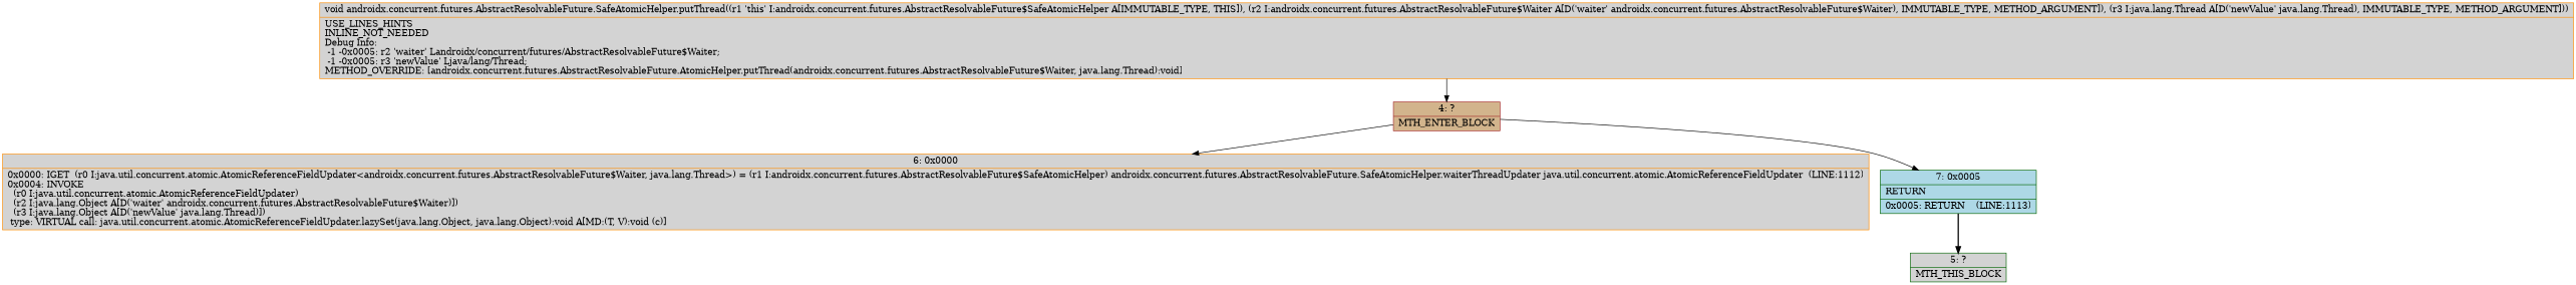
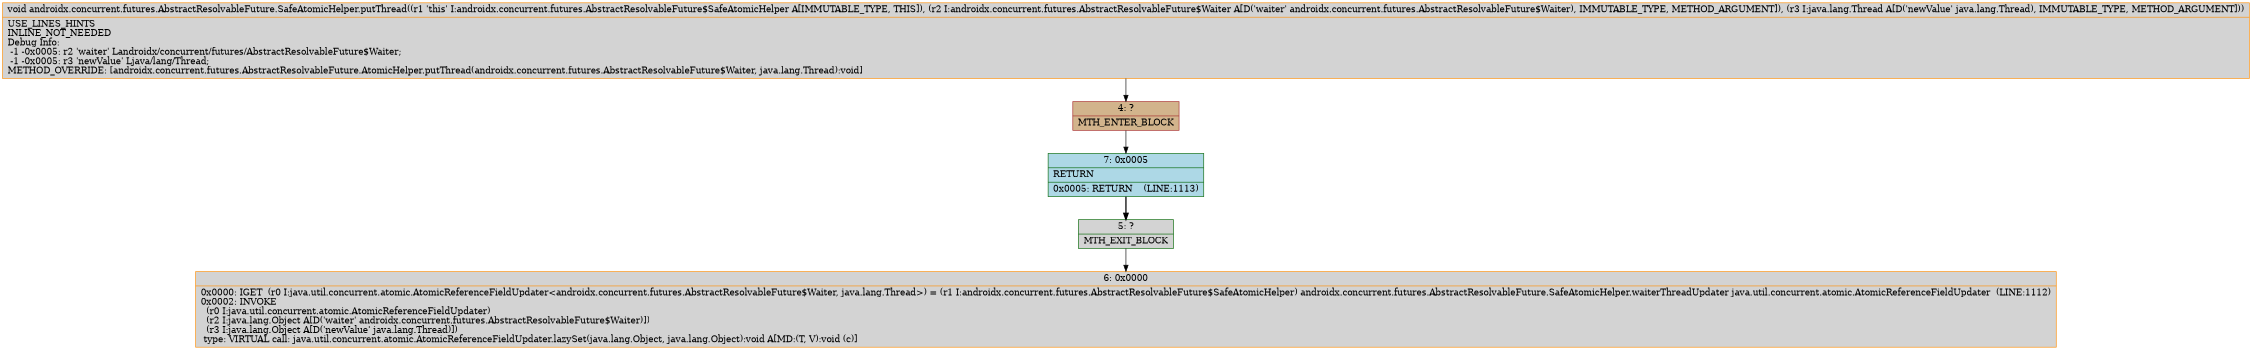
  digraph {
    node [color=darkorange fillcolor=lightgrey shape=record style=filled]
    edge [style=solid]
    n1 [color=brown fillcolor=tan label="{4\:\ ?|MTH_ENTER_BLOCK\l}"]
-   n2 [label="{6\:\ 0x0000|0x0000: IGET  (r0 I:java.util.concurrent.atomic.AtomicReferenceFieldUpdater\<androidx.concurrent.futures.AbstractResolvableFuture$Waiter, java.lang.Thread\>) = (r1 I:androidx.concurrent.futures.AbstractResolvableFuture$SafeAtomicHelper) androidx.concurrent.futures.AbstractResolvableFuture.SafeAtomicHelper.waiterThreadUpdater java.util.concurrent.atomic.AtomicReferenceFieldUpdater  (LINE:1112)\l0x0004: INVOKE  \l  (r0 I:java.util.concurrent.atomic.AtomicReferenceFieldUpdater)\l  (r2 I:java.lang.Object A[D('waiter' androidx.concurrent.futures.AbstractResolvableFuture$Waiter)])\l  (r3 I:java.lang.Object A[D('newValue' java.lang.Thread)])\l type: VIRTUAL call: java.util.concurrent.atomic.AtomicReferenceFieldUpdater.lazySet(java.lang.Object, java.lang.Object):void A[MD:(T, V):void (c)]\l}"]
+   n2 [label="{6\:\ 0x0000|0x0000: IGET  (r0 I:java.util.concurrent.atomic.AtomicReferenceFieldUpdater\<androidx.concurrent.futures.AbstractResolvableFuture$Waiter, java.lang.Thread\>) = (r1 I:androidx.concurrent.futures.AbstractResolvableFuture$SafeAtomicHelper) androidx.concurrent.futures.AbstractResolvableFuture.SafeAtomicHelper.waiterThreadUpdater java.util.concurrent.atomic.AtomicReferenceFieldUpdater  (LINE:1112)\l0x0002: INVOKE  \l  (r0 I:java.util.concurrent.atomic.AtomicReferenceFieldUpdater)\l  (r2 I:java.lang.Object A[D('waiter' androidx.concurrent.futures.AbstractResolvableFuture$Waiter)])\l  (r3 I:java.lang.Object A[D('newValue' java.lang.Thread)])\l type: VIRTUAL call: java.util.concurrent.atomic.AtomicReferenceFieldUpdater.lazySet(java.lang.Object, java.lang.Object):void A[MD:(T, V):void (c)]\l}"]
    n3 [color=darkgreen fillcolor=lightblue label="{7\:\ 0x0005|RETURN\l|0x0005: RETURN    (LINE:1113)\l}"]
-   n4 [color=darkgreen label="{5\:\ ?|MTH_THIS_BLOCK\l}"]
+   n4 [color=darkgreen label="{5\:\ ?|MTH_EXIT_BLOCK\l}"]
    n5 [label="{void androidx.concurrent.futures.AbstractResolvableFuture.SafeAtomicHelper.putThread((r1 'this' I:androidx.concurrent.futures.AbstractResolvableFuture$SafeAtomicHelper A[IMMUTABLE_TYPE, THIS]), (r2 I:androidx.concurrent.futures.AbstractResolvableFuture$Waiter A[D('waiter' androidx.concurrent.futures.AbstractResolvableFuture$Waiter), IMMUTABLE_TYPE, METHOD_ARGUMENT]), (r3 I:java.lang.Thread A[D('newValue' java.lang.Thread), IMMUTABLE_TYPE, METHOD_ARGUMENT]))  | USE_LINES_HINTS\lINLINE_NOT_NEEDED\lDebug Info:\l  \-1 \-0x0005: r2 'waiter' Landroidx\/concurrent\/futures\/AbstractResolvableFuture$Waiter;\l  \-1 \-0x0005: r3 'newValue' Ljava\/lang\/Thread;\lMETHOD_OVERRIDE: [androidx.concurrent.futures.AbstractResolvableFuture.AtomicHelper.putThread(androidx.concurrent.futures.AbstractResolvableFuture$Waiter, java.lang.Thread):void]\l}"]
-   n1 -> n2
+   n4 -> n2
    n1 -> n3
    n3 -> n4 [style=bold]
    n5 -> n1
  }
